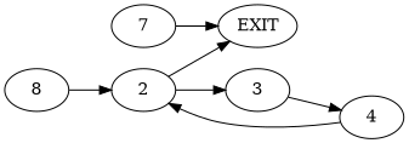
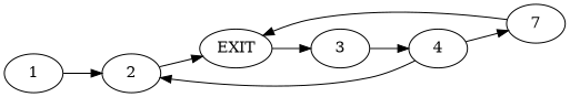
  digraph {
    rankdir=LR
-   1 [label=8]
+   1
    2
    n3 [label=EXIT]
    3
    4
    n6 [label=7]
    1 -> 2
    2 -> n3
-   2 -> 3
+   n3 -> 3
    3 -> 4
    4 -> 2
+   4 -> n6
    n6 -> n3
  }
